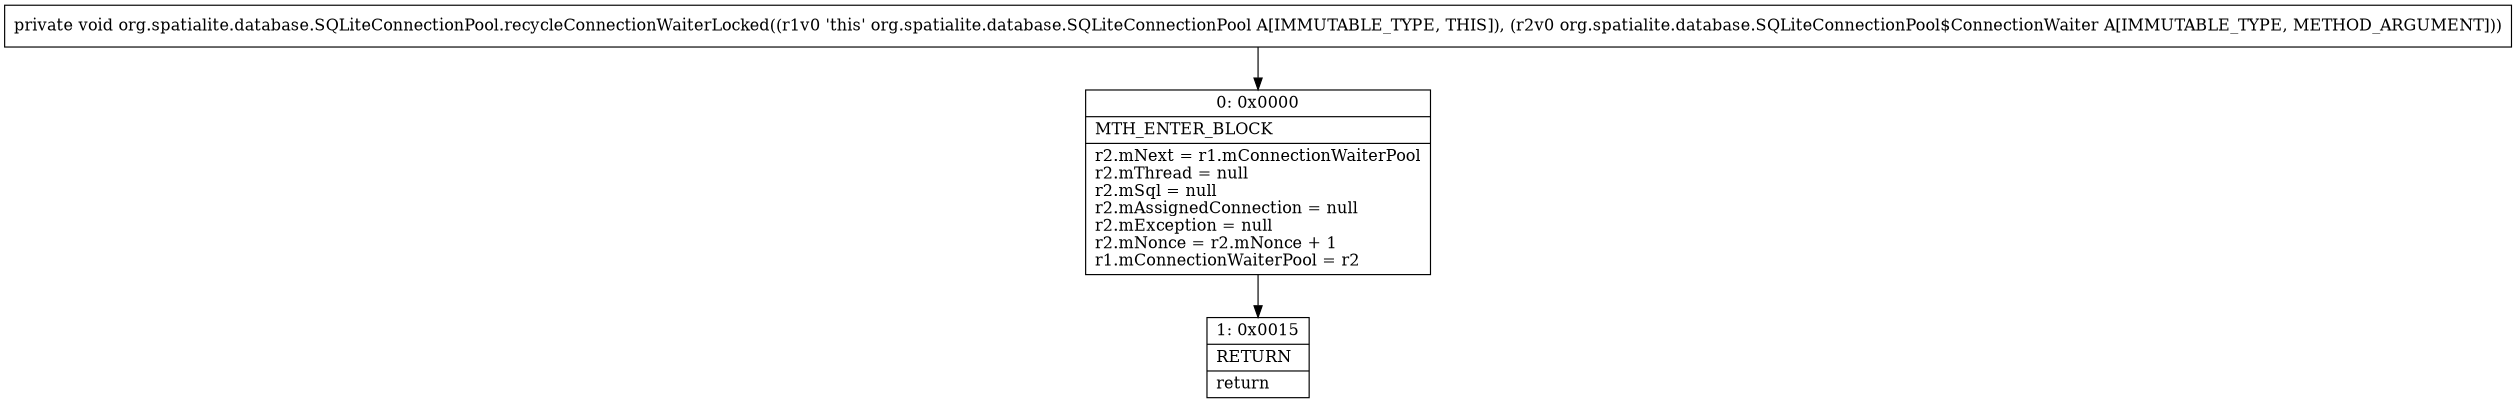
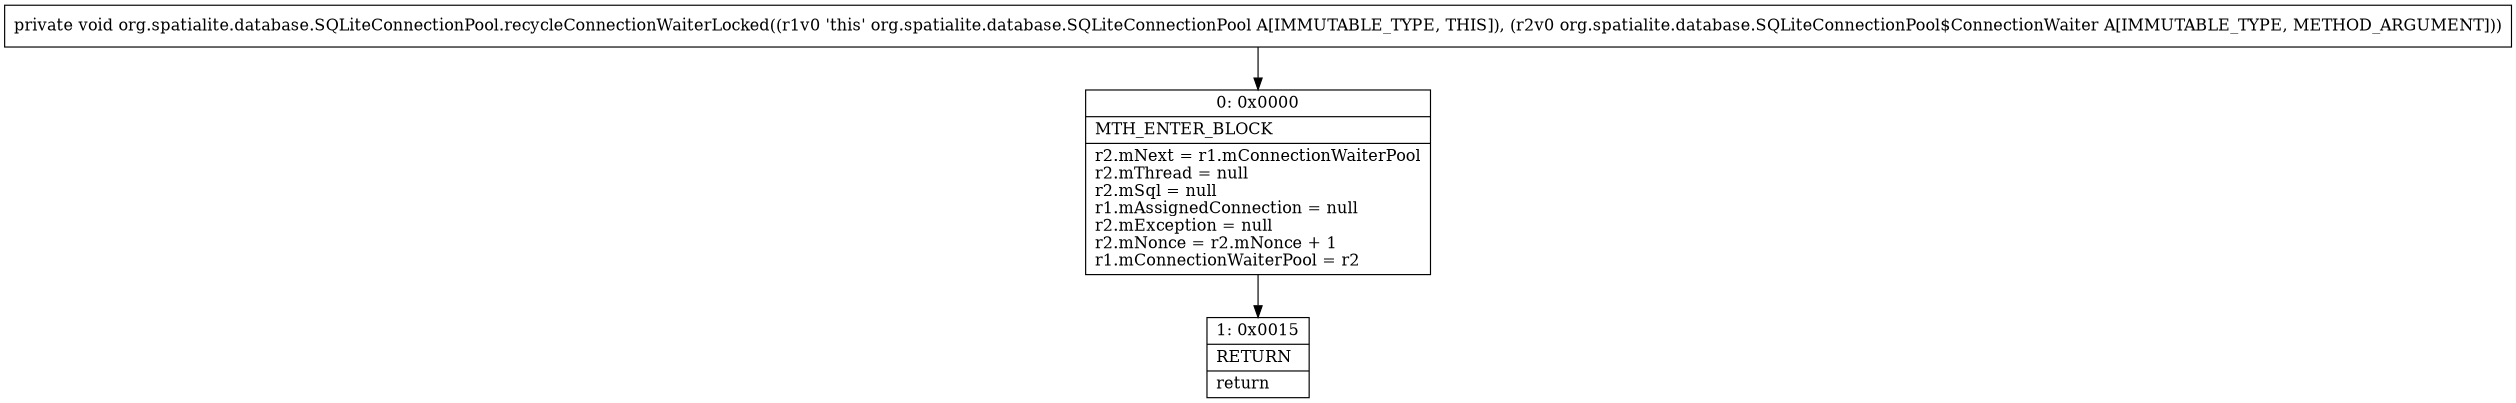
  digraph {
    node [shape=record]
-   n1 [label="{0\:\ 0x0000|MTH_ENTER_BLOCK\l|r2.mNext = r1.mConnectionWaiterPool\lr2.mThread = null\lr2.mSql = null\lr2.mAssignedConnection = null\lr2.mException = null\lr2.mNonce = r2.mNonce + 1\lr1.mConnectionWaiterPool = r2\l}"]
+   n1 [label="{0\:\ 0x0000|MTH_ENTER_BLOCK\l|r2.mNext = r1.mConnectionWaiterPool\lr2.mThread = null\lr2.mSql = null\lr1.mAssignedConnection = null\lr2.mException = null\lr2.mNonce = r2.mNonce + 1\lr1.mConnectionWaiterPool = r2\l}"]
    n2 [label="{1\:\ 0x0015|RETURN\l|return\l}"]
    n3 [label="{private void org.spatialite.database.SQLiteConnectionPool.recycleConnectionWaiterLocked((r1v0 'this' org.spatialite.database.SQLiteConnectionPool A[IMMUTABLE_TYPE, THIS]), (r2v0 org.spatialite.database.SQLiteConnectionPool$ConnectionWaiter A[IMMUTABLE_TYPE, METHOD_ARGUMENT])) }"]
    n1 -> n2
    n3 -> n1
  }
